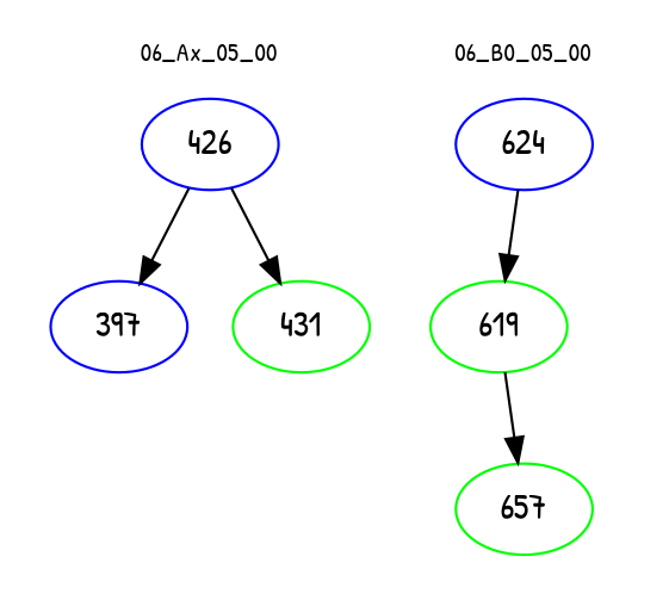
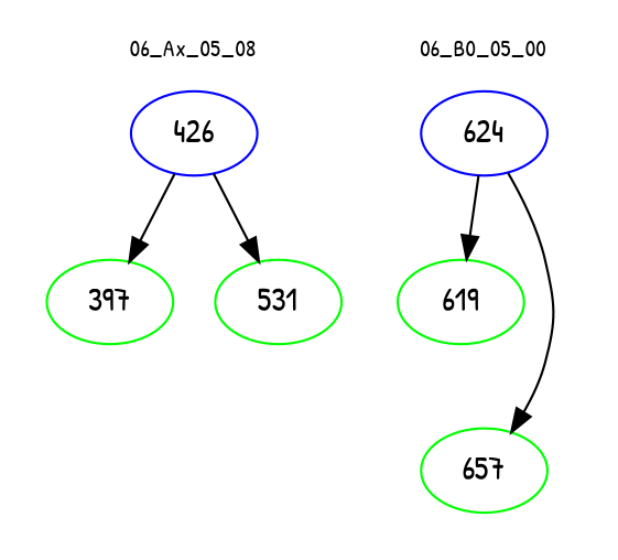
  digraph {
    fontname="Patrick Hand"
    node [color=blue fontname="Patrick Hand"]
    edge [color=black fontname="Patrick Hand"]
    n1 [label=426]
-   n2 [label=397]
-   n3 [color=green label=431]
+   n2 [color=green label=397]
+   n3 [color=green label=531]
    n4 [label=624]
    n5 [color=green label=619]
    n6 [color=green label=657]
    subgraph cluster_1 {
      color=white
      fontsize=10
-     label="06_Ax_05_00"
+     label="06_Ax_05_08"
      n1
      n2
      n3
    }
    subgraph cluster_2 {
      color=white
      fontsize=10
      label="06_B0_05_00"
      n4
      n5
      n6
    }
    n1 -> n2
    n1 -> n3
    n4 -> n5
-   n5 -> n6
+   n4 -> n6
  }
